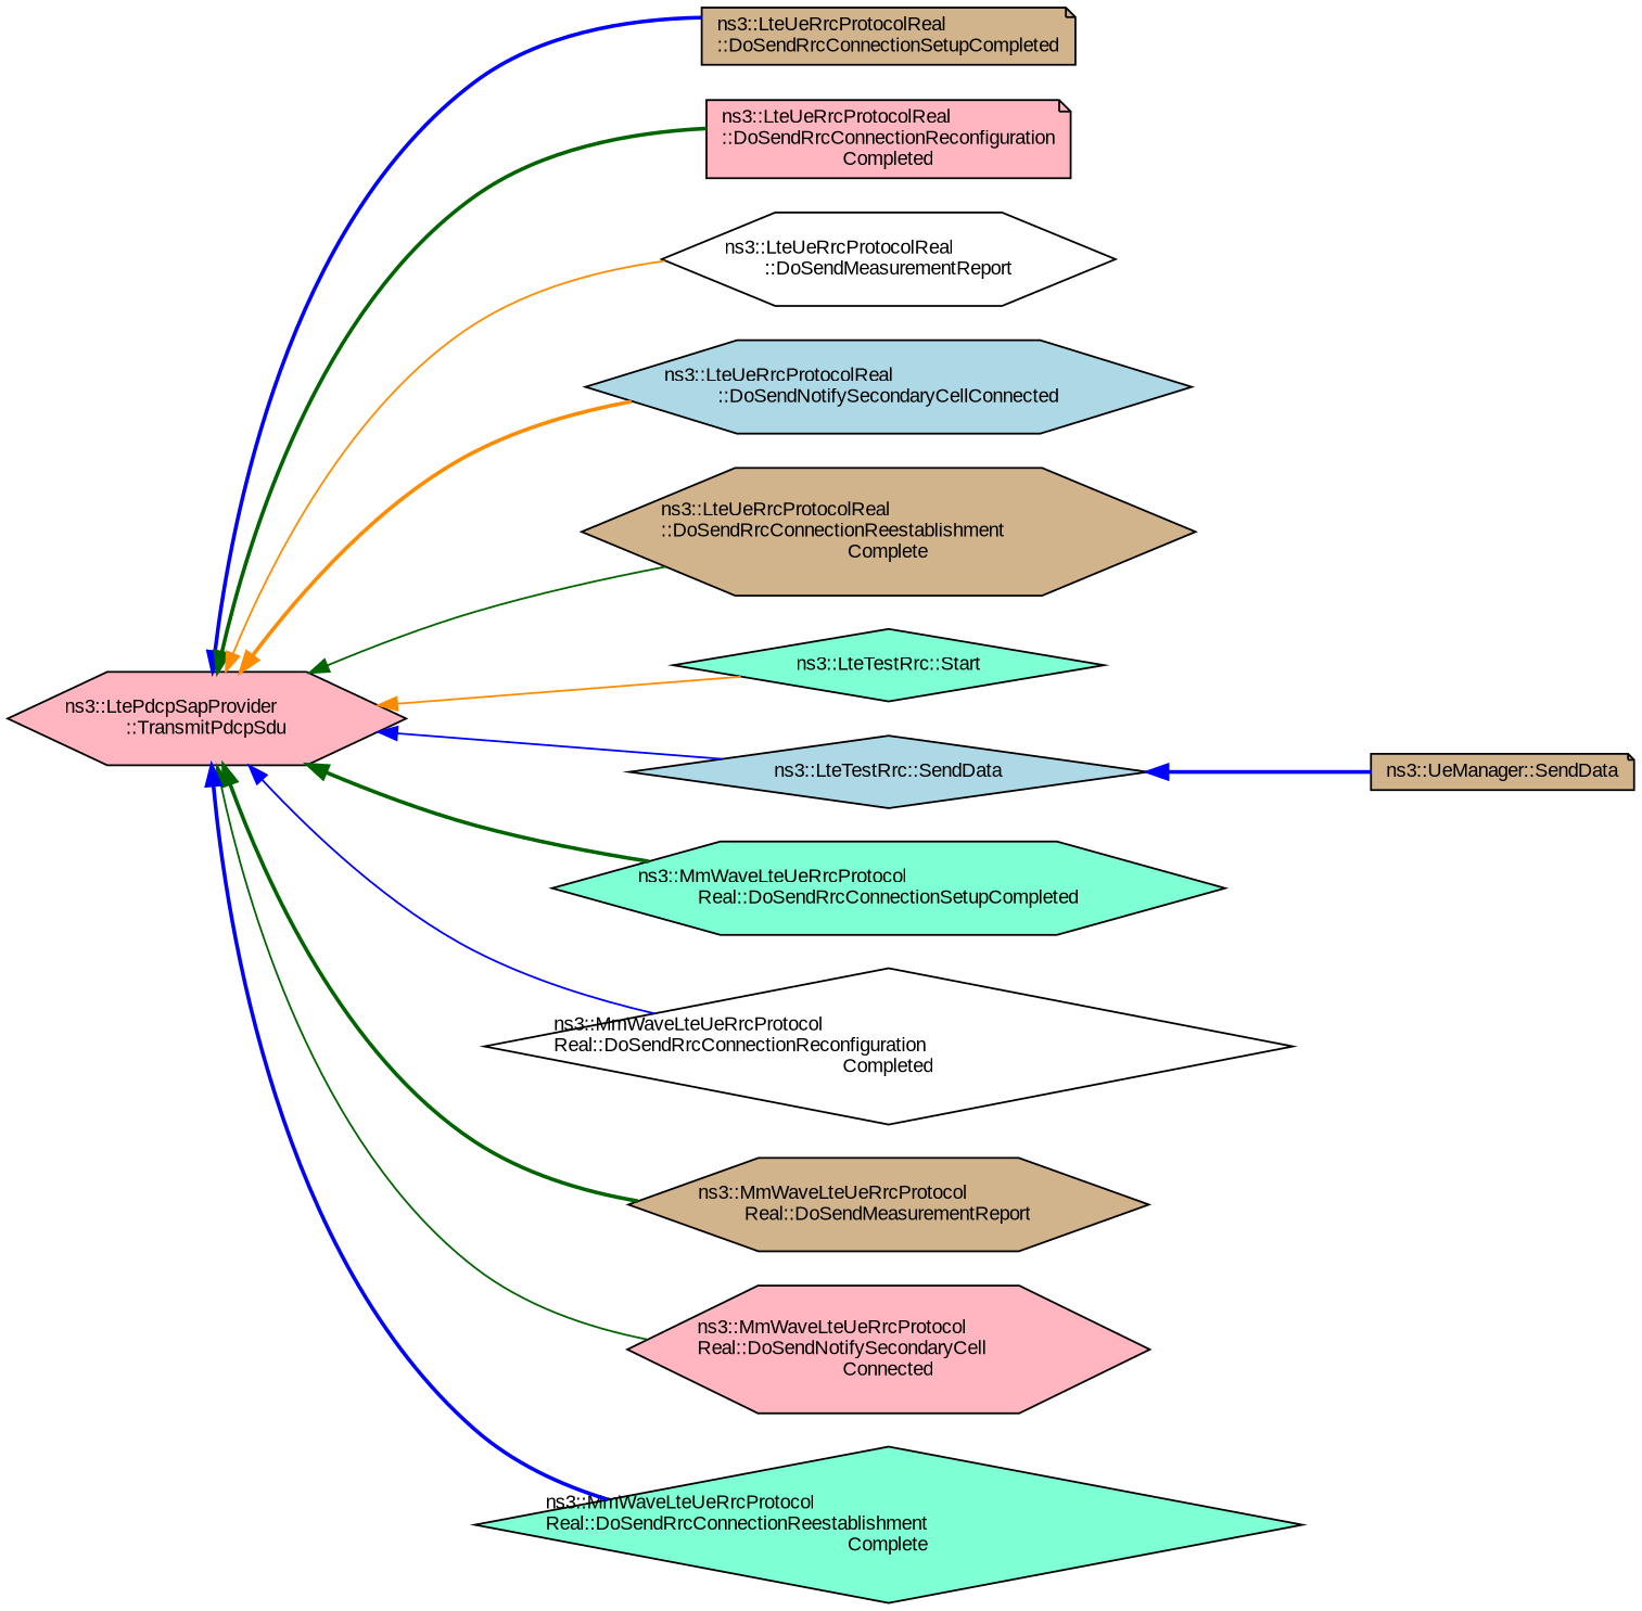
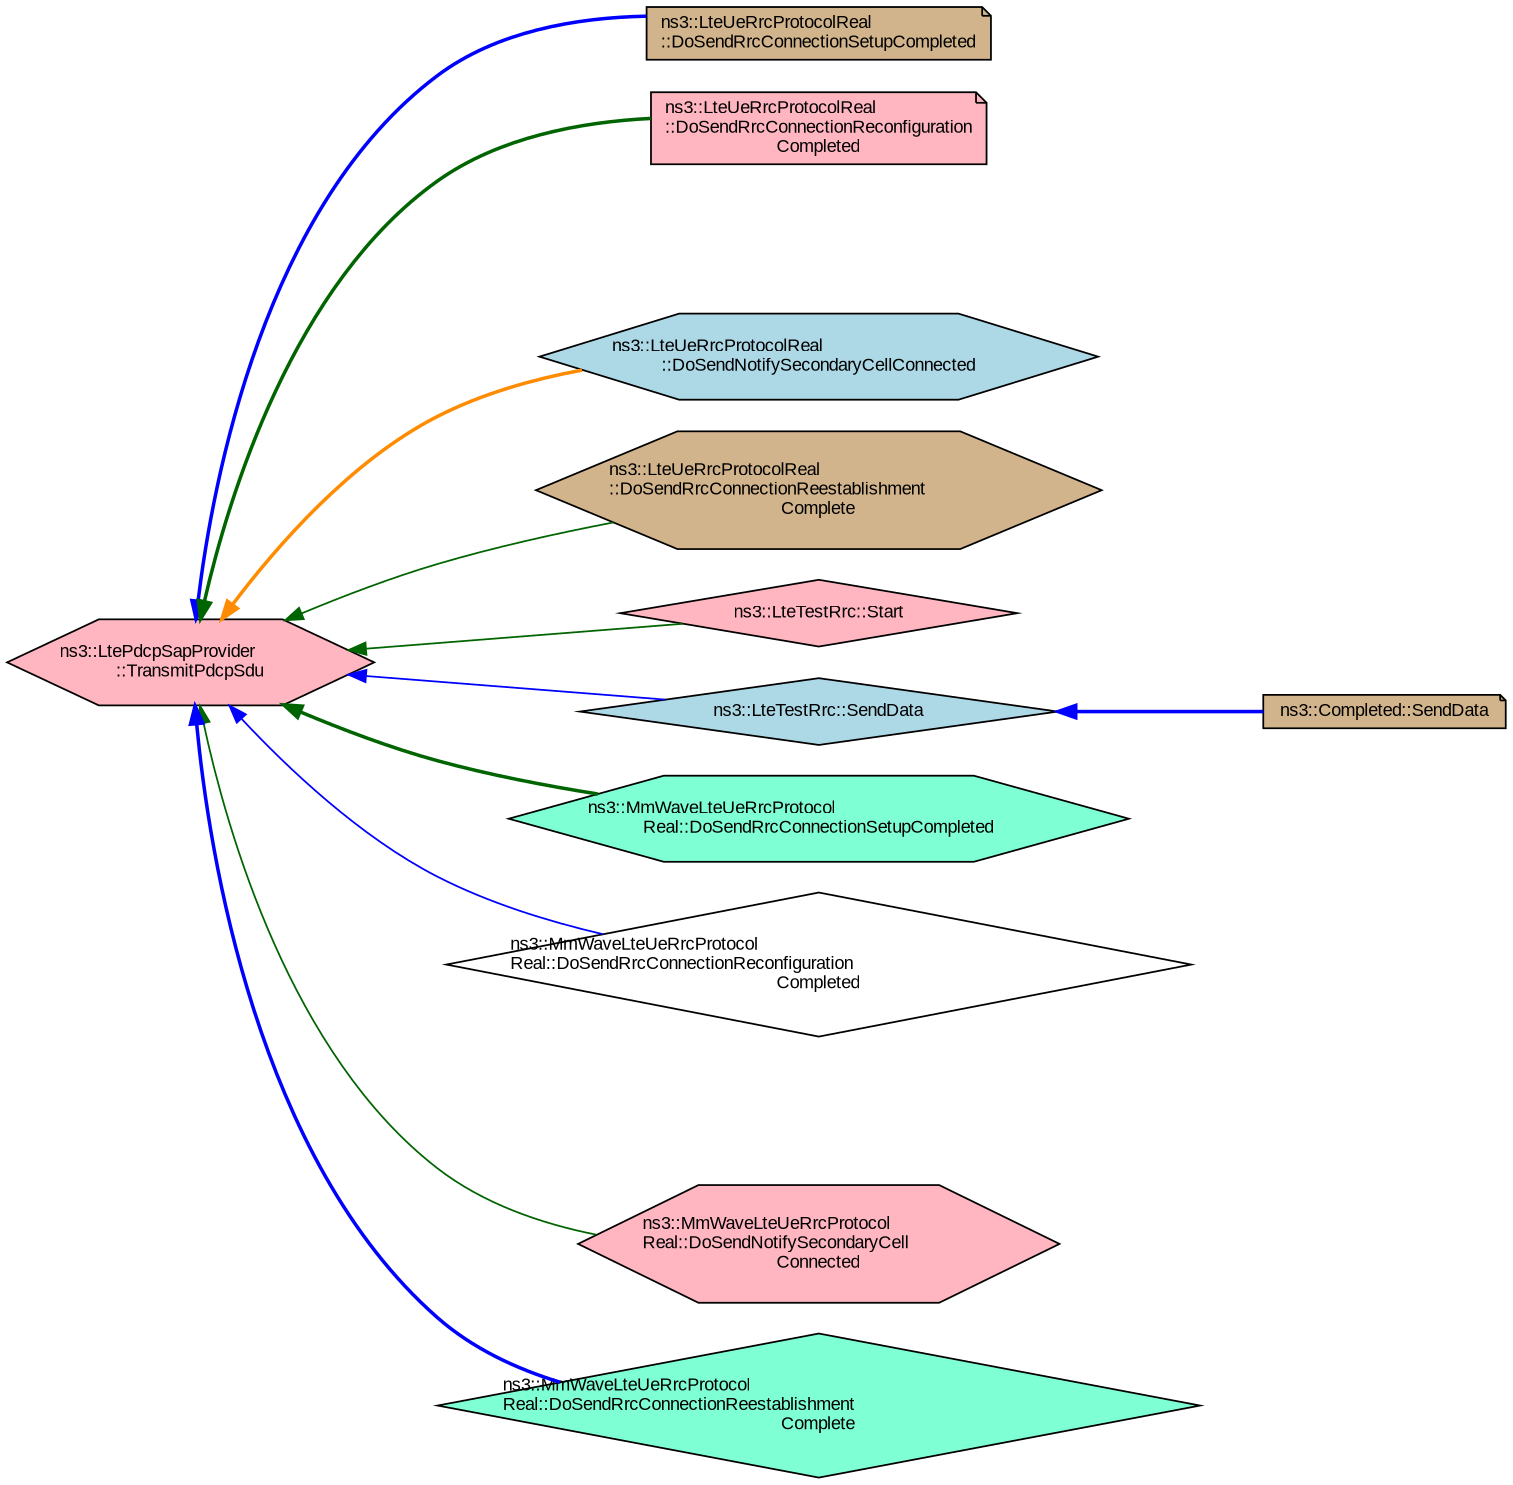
  digraph {
    fontname="Liberation Sans"
    rankdir=LR
    node [color=black fillcolor=tan fontname="Liberation Sans" fontsize=10 shape=hexagon style=filled]
    edge [color=blue dir=back fontname="Liberation Sans" fontsize=10 labelfontname=Helvetica labelfontsize=10 style=bold]
    n1 [fillcolor=lightpink fontcolor=black height=0.2 label="ns3::LtePdcpSapProvider\l::TransmitPdcpSdu" width=0.4]
    n2 [height=0.2 label="ns3::LteUeRrcProtocolReal\l::DoSendRrcConnectionSetupCompleted" shape=note width=0.4]
    n3 [fillcolor=lightpink height=0.2 label="ns3::LteUeRrcProtocolReal\l::DoSendRrcConnectionReconfiguration\lCompleted" shape=note width=0.4]
-   n4 [fillcolor=white height=0.2 label="ns3::LteUeRrcProtocolReal\l::DoSendMeasurementReport" width=0.4]
    n5 [fillcolor=lightblue height=0.2 label="ns3::LteUeRrcProtocolReal\l::DoSendNotifySecondaryCellConnected" width=0.4]
    n6 [height=0.2 label="ns3::LteUeRrcProtocolReal\l::DoSendRrcConnectionReestablishment\lComplete" width=0.4]
-   n7 [fillcolor=aquamarine height=0.2 label="ns3::LteTestRrc::Start" shape=diamond width=0.4]
+   n7 [fillcolor=lightpink height=0.2 label="ns3::LteTestRrc::Start" shape=diamond width=0.4]
    n8 [fillcolor=lightblue height=0.2 label="ns3::LteTestRrc::SendData" shape=diamond width=0.4]
    n9 [fillcolor=aquamarine height=0.2 label="ns3::MmWaveLteUeRrcProtocol\lReal::DoSendRrcConnectionSetupCompleted" width=0.4]
    n10 [fillcolor=white height=0.2 label="ns3::MmWaveLteUeRrcProtocol\lReal::DoSendRrcConnectionReconfiguration\lCompleted" shape=diamond width=0.4]
-   n11 [height=0.2 label="ns3::MmWaveLteUeRrcProtocol\lReal::DoSendMeasurementReport" width=0.4]
    n12 [fillcolor=lightpink height=0.2 label="ns3::MmWaveLteUeRrcProtocol\lReal::DoSendNotifySecondaryCell\lConnected" width=0.4]
    n13 [fillcolor=aquamarine height=0.2 label="ns3::MmWaveLteUeRrcProtocol\lReal::DoSendRrcConnectionReestablishment\lComplete" shape=diamond width=0.4]
-   n14 [height=0.2 label="ns3::UeManager::SendData" shape=note width=0.4]
+   n14 [height=0.2 label="ns3::Completed::SendData" shape=note width=0.4]
    n1 -> n2
    n1 -> n3 [color=darkgreen]
-   n1 -> n4 [color=darkorange style=solid]
    n1 -> n5 [color=darkorange]
    n1 -> n6 [color=darkgreen style=solid]
-   n1 -> n7 [color=darkorange style=solid]
+   n1 -> n7 [color=darkgreen style=solid]
    n1 -> n8 [style=solid]
    n1 -> n9 [color=darkgreen]
    n1 -> n10 [style=solid]
-   n1 -> n11 [color=darkgreen]
    n1 -> n12 [color=darkgreen style=solid]
    n1 -> n13
    n8 -> n14
  }
